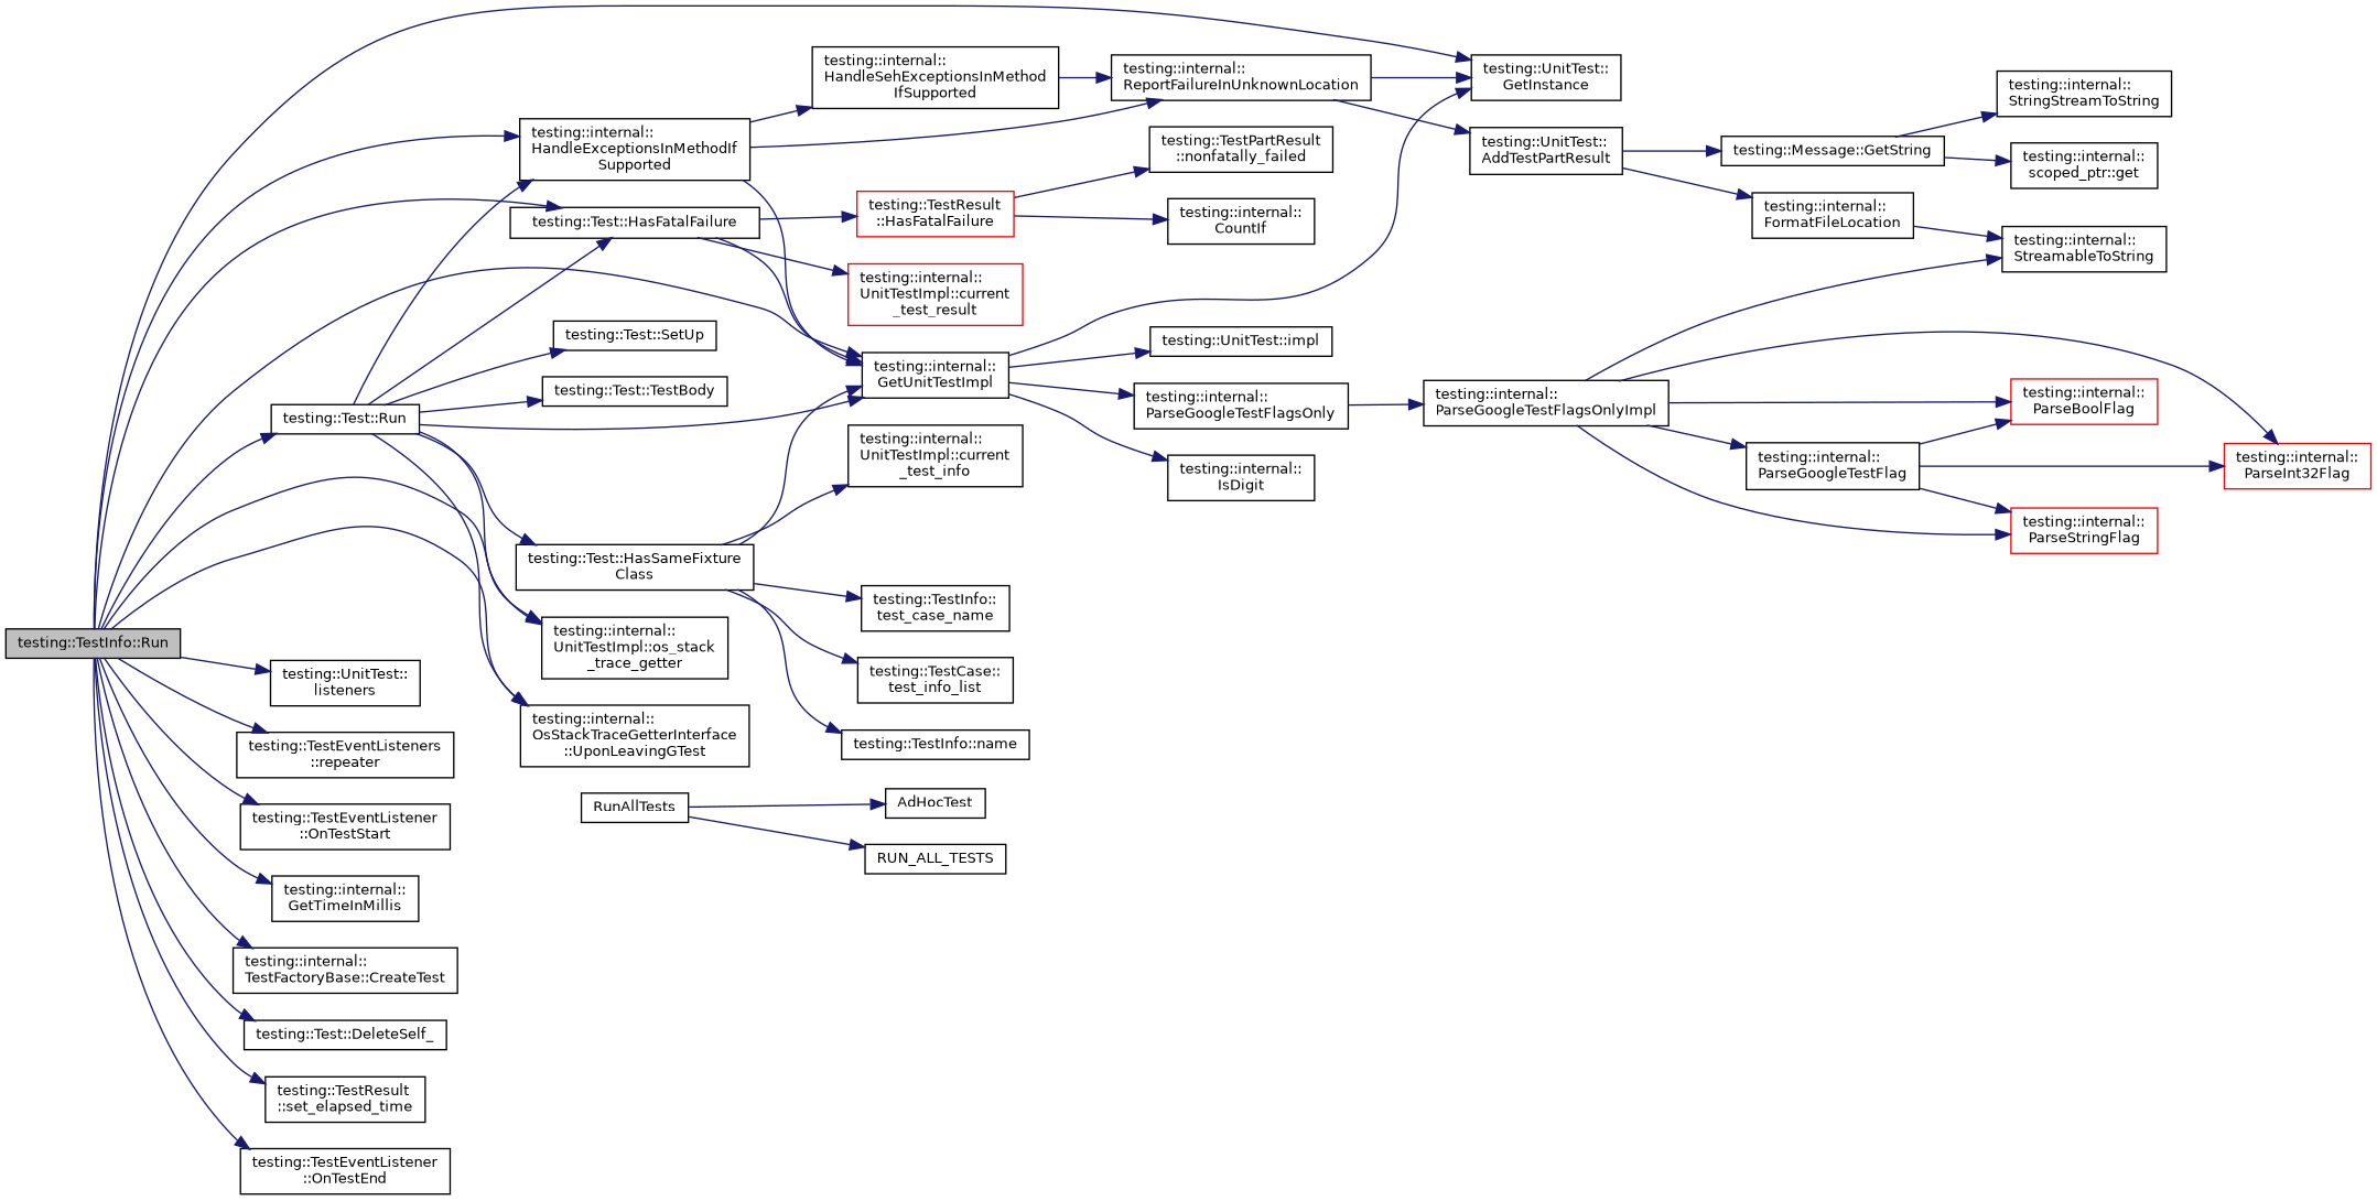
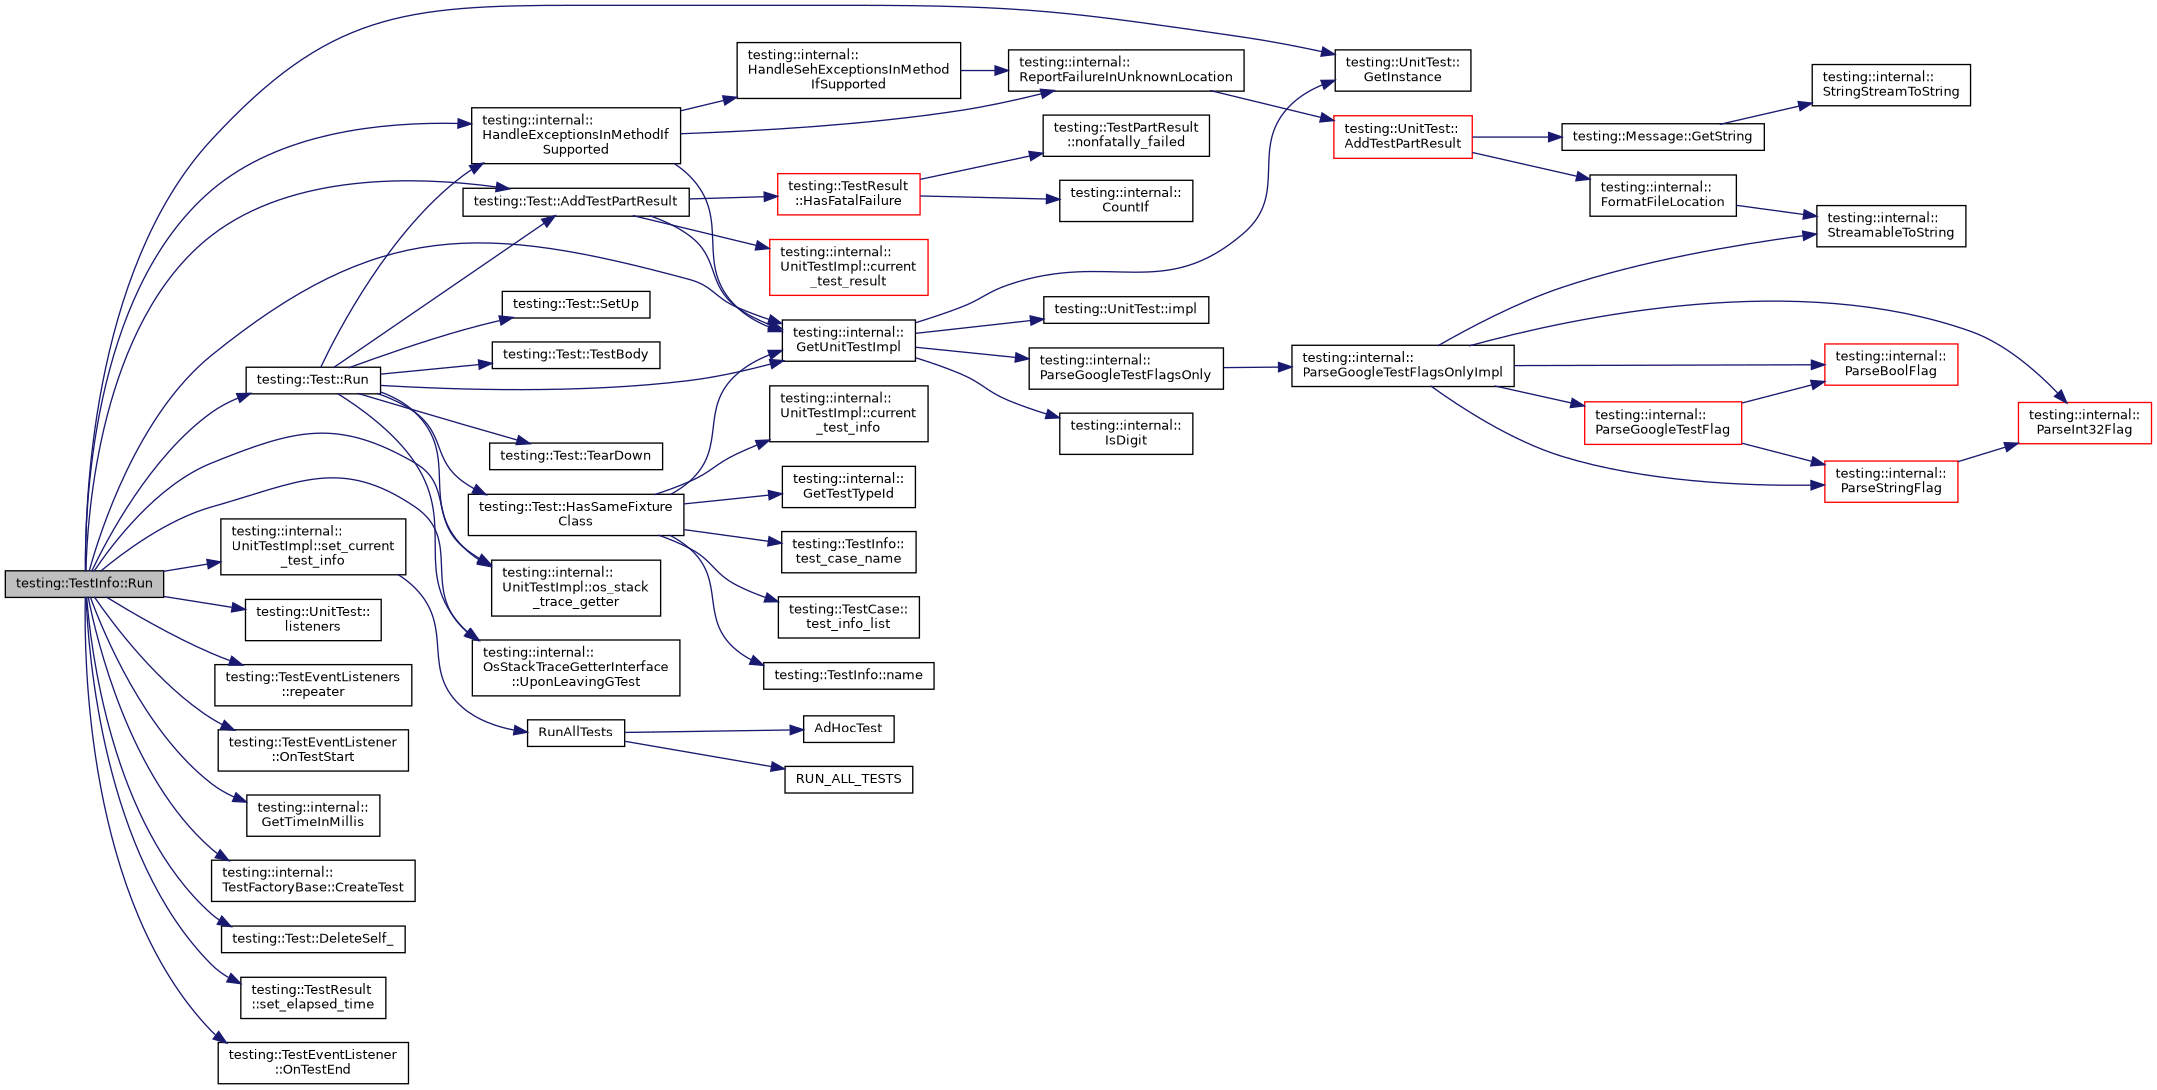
  digraph {
    rankdir=LR
    node [color=black fillcolor=white fontname=Helvetica fontsize=10 shape=record style=filled]
    edge [color=midnightblue fontname=Helvetica fontsize=10 labelfontname=Helvetica labelfontsize=10 style=solid]
    n1 [fillcolor=grey75 fontcolor=black height=0.2 label="testing::TestInfo::Run" width=0.4]
    n2 [height=0.2 label="testing::internal::\lGetUnitTestImpl" width=0.4]
    n3 [height=0.2 label="testing::UnitTest::\lGetInstance" width=0.4]
+   n4 [height=0.2 label="testing::internal::\lUnitTestImpl::set_current\l_test_info" width=0.4]
    n5 [height=0.2 label="testing::UnitTest::\llisteners" width=0.4]
    n6 [height=0.2 label="testing::TestEventListeners\l::repeater" width=0.4]
    n7 [height=0.2 label="testing::TestEventListener\l::OnTestStart" width=0.4]
    n8 [height=0.2 label="testing::internal::\lGetTimeInMillis" width=0.4]
    n9 [height=0.2 label="testing::internal::\lUnitTestImpl::os_stack\l_trace_getter" width=0.4]
    n10 [height=0.2 label="testing::internal::\lOsStackTraceGetterInterface\l::UponLeavingGTest" width=0.4]
    n11 [height=0.2 label="testing::internal::\lHandleExceptionsInMethodIf\lSupported" width=0.4]
    n12 [height=0.2 label="testing::internal::\lTestFactoryBase::CreateTest" width=0.4]
-   n13 [height=0.2 label="testing::Test::HasFatalFailure" width=0.4]
+   n13 [height=0.2 label="testing::Test::AddTestPartResult" width=0.4]
    n14 [height=0.2 label="testing::Test::Run" width=0.4]
    n15 [height=0.2 label="testing::Test::DeleteSelf_" width=0.4]
    n16 [height=0.2 label="testing::TestResult\l::set_elapsed_time" width=0.4]
    n17 [height=0.2 label="testing::TestEventListener\l::OnTestEnd" width=0.4]
    n18 [height=0.2 label="testing::UnitTest::impl" width=0.4]
    n19 [height=0.2 label="testing::internal::\lParseGoogleTestFlagsOnly" width=0.4]
    n20 [height=0.2 label="testing::internal::\lIsDigit" width=0.4]
    n21 [height=0.2 label=RunAllTests width=0.4]
    n22 [height=0.2 label="testing::internal::\lHandleSehExceptionsInMethod\lIfSupported" width=0.4]
    n23 [height=0.2 label="testing::internal::\lReportFailureInUnknownLocation" width=0.4]
    n24 [color=red height=0.2 label="testing::internal::\lUnitTestImpl::current\l_test_result" width=0.4]
    n25 [color=red height=0.2 label="testing::TestResult\l::HasFatalFailure" width=0.4]
    n26 [height=0.2 label="testing::Test::HasSameFixture\lClass" width=0.4]
    n27 [height=0.2 label="testing::Test::SetUp" width=0.4]
    n28 [height=0.2 label="testing::Test::TestBody" width=0.4]
+   n29 [height=0.2 label="testing::Test::TearDown" width=0.4]
    n30 [height=0.2 label="testing::internal::\lParseGoogleTestFlagsOnlyImpl" width=0.4]
    n31 [height=0.2 label="testing::internal::\lStreamableToString" width=0.4]
    n32 [color=red height=0.2 label="testing::internal::\lParseBoolFlag" width=0.4]
    n33 [color=red height=0.2 label="testing::internal::\lParseInt32Flag" width=0.4]
    n34 [color=red height=0.2 label="testing::internal::\lParseStringFlag" width=0.4]
-   n35 [height=0.2 label="testing::internal::\lParseGoogleTestFlag" width=0.4]
+   n35 [color=red height=0.2 label="testing::internal::\lParseGoogleTestFlag" width=0.4]
    n36 [height=0.2 label=AdHocTest width=0.4]
    n37 [height=0.2 label=RUN_ALL_TESTS width=0.4]
-   n38 [height=0.2 label="testing::UnitTest::\lAddTestPartResult" width=0.4]
+   n38 [color=red height=0.2 label="testing::UnitTest::\lAddTestPartResult" width=0.4]
    n39 [height=0.2 label="testing::internal::\lFormatFileLocation" width=0.4]
    n40 [height=0.2 label="testing::Message::GetString" width=0.4]
    n41 [height=0.2 label="testing::internal::\lStringStreamToString" width=0.4]
-   n42 [height=0.2 label="testing::internal::\lscoped_ptr::get" width=0.4]
    n43 [height=0.2 label="testing::internal::\lCountIf" width=0.4]
    n44 [height=0.2 label="testing::TestPartResult\l::nonfatally_failed" width=0.4]
    n45 [height=0.2 label="testing::TestCase::\ltest_info_list" width=0.4]
    n46 [height=0.2 label="testing::TestInfo::name" width=0.4]
    n47 [height=0.2 label="testing::internal::\lUnitTestImpl::current\l_test_info" width=0.4]
+   n48 [height=0.2 label="testing::internal::\lGetTestTypeId" width=0.4]
    n49 [height=0.2 label="testing::TestInfo::\ltest_case_name" width=0.4]
    n1 -> n2
    n1 -> n3
+   n1 -> n4
    n1 -> n5
    n1 -> n6
    n1 -> n7
    n1 -> n8
    n1 -> n9
    n1 -> n10
    n1 -> n11
    n1 -> n12
    n1 -> n13
    n1 -> n14
    n1 -> n15
    n1 -> n16
    n1 -> n17
    n2 -> n3
    n2 -> n18
    n2 -> n19
    n2 -> n20
+   n4 -> n21
    n11 -> n2
    n11 -> n22
    n11 -> n23
    n13 -> n2
    n13 -> n24
    n13 -> n25
    n14 -> n2
    n14 -> n9
    n14 -> n10
    n14 -> n11
    n14 -> n13
    n14 -> n26
    n14 -> n27
    n14 -> n28
+   n14 -> n29
    n19 -> n30
    n21 -> n36
    n21 -> n37
    n22 -> n23
-   n23 -> n3
    n23 -> n38
    n25 -> n43
    n25 -> n44
    n26 -> n2
    n26 -> n45
    n26 -> n46
    n26 -> n47
+   n26 -> n48
    n26 -> n49
    n30 -> n31
    n30 -> n32
    n30 -> n33
    n30 -> n34
    n30 -> n35
    n35 -> n32
-   n35 -> n33
+   n34 -> n33
    n35 -> n34
    n38 -> n39
    n38 -> n40
    n39 -> n31
    n40 -> n41
-   n40 -> n42
  }
